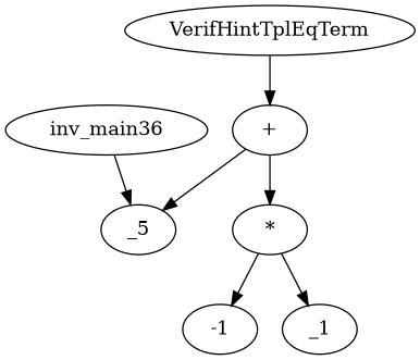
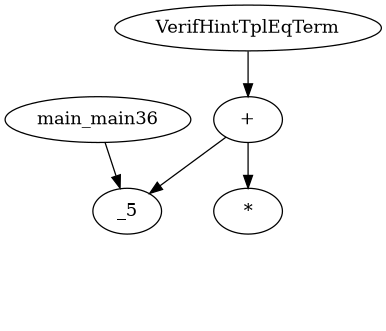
  digraph {
-   n1 [label=inv_main36]
+   n1 [label=main_main36]
    n2 [label=_5]
    n3 [label=VerifHintTplEqTerm]
    n4 [label="+"]
    n5 [label="*"]
-   n6 [label=-1]
-   n7 [label=_1]
    n1 -> n2
    n3 -> n4
    n4 -> n2
    n4 -> n5
-   n5 -> n6
-   n5 -> n7
  }
